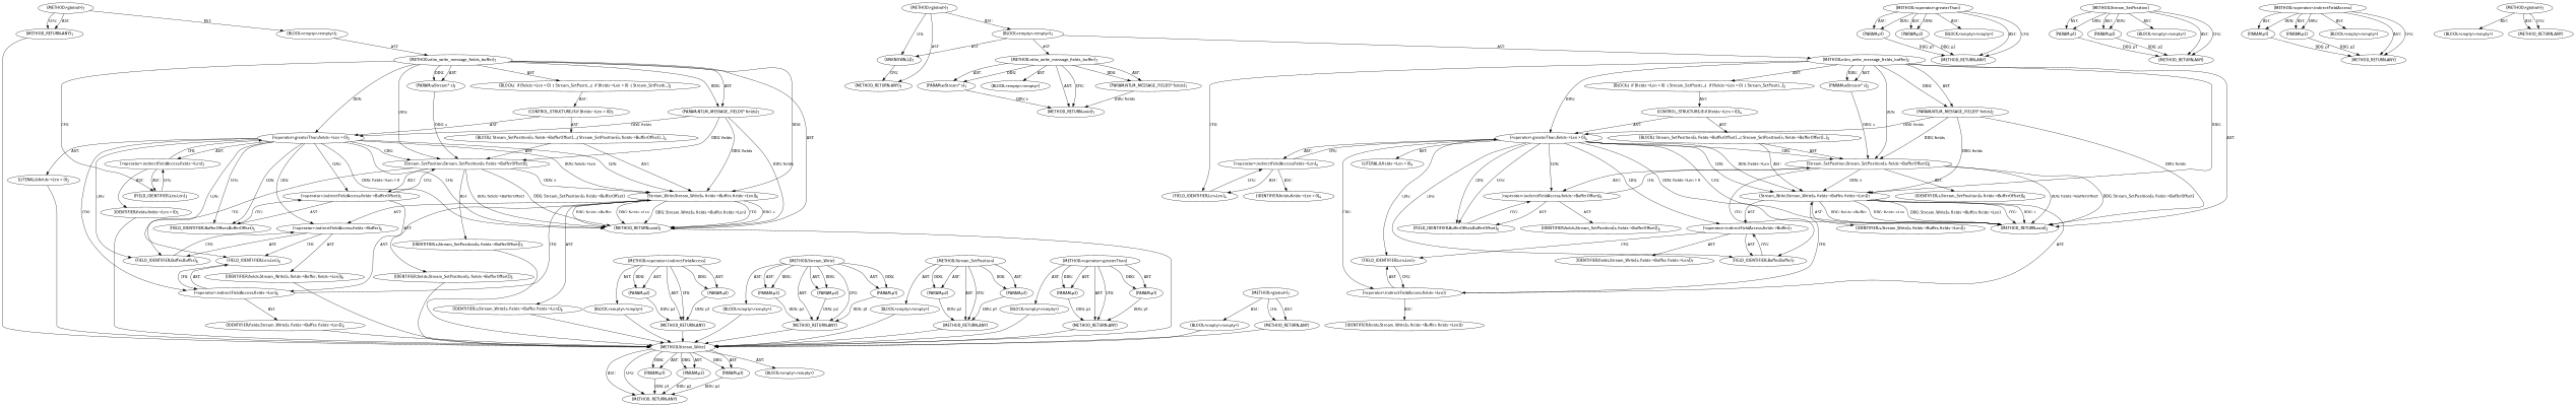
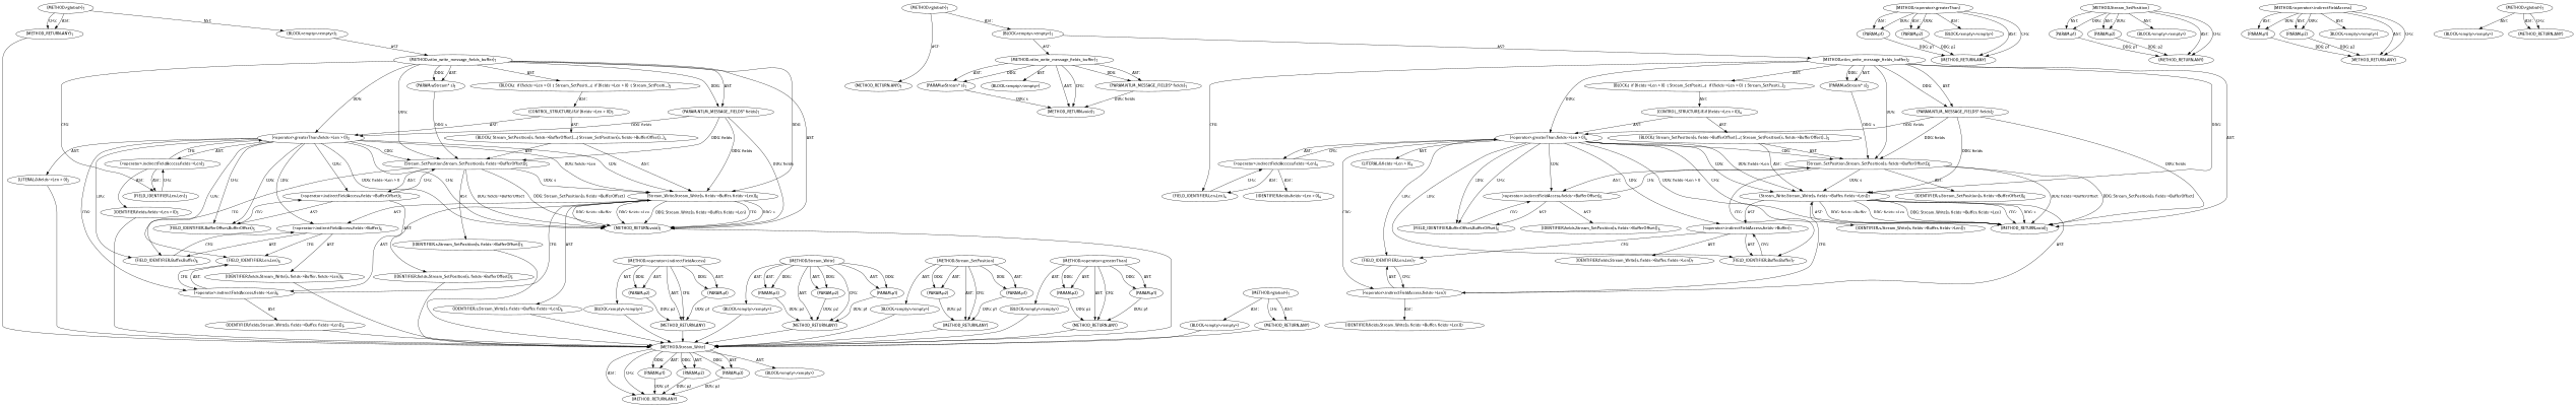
  digraph {
    fontname="Fira Sans"
    node [fontname="Fira Sans"]
    edge [fontname="Fira Sans"]
    n1 [label=<(METHOD,&lt;global&gt;)<SUB>1</SUB>>]
    n2 [label=<(BLOCK,&lt;empty&gt;,&lt;empty&gt;)<SUB>1</SUB>>]
    n3 [label=<(METHOD_RETURN,ANY)<SUB>1</SUB>>]
    n4 [label=<(METHOD,ntlm_write_message_fields_buffer)<SUB>1</SUB>>]
    n5 [label=<(PARAM,wStream* s)<SUB>1</SUB>>]
    n6 [label=<(PARAM,NTLM_MESSAGE_FIELDS* fields)<SUB>1</SUB>>]
    n7 [label=<(BLOCK,{  	if (fields-&gt;Len &gt; 0)  	{ 		Stream_SetPositi...,{  	if (fields-&gt;Len &gt; 0)  	{ 		Stream_SetPositi...)<SUB>2</SUB>>]
    n8 [label=<(&lt;operator&gt;.greaterThan,fields-&gt;Len &gt; 0)<SUB>3</SUB>>]
    n9 [label=<(FIELD_IDENTIFIER,Len,Len)<SUB>3</SUB>>]
    n10 [label=<(Stream_SetPosition,Stream_SetPosition(s, fields-&gt;BufferOffset))<SUB>5</SUB>>]
    n11 [label=<(Stream_Write,Stream_Write(s, fields-&gt;Buffer, fields-&gt;Len))<SUB>6</SUB>>]
    n12 [label=<(METHOD_RETURN,void)<SUB>1</SUB>>]
    n13 [label=<(CONTROL_STRUCTURE,IF,if (fields-&gt;Len &gt; 0))<SUB>3</SUB>>]
    n14 [label=<(BLOCK,{ 		Stream_SetPosition(s, fields-&gt;BufferOffset)...,{ 		Stream_SetPosition(s, fields-&gt;BufferOffset)...)<SUB>4</SUB>>]
    n15 [label=<(&lt;operator&gt;.indirectFieldAccess,fields-&gt;Len)<SUB>3</SUB>>]
    n16 [label=<(LITERAL,0,fields-&gt;Len &gt; 0)<SUB>3</SUB>>]
    n17 [label=<(&lt;operator&gt;.indirectFieldAccess,fields-&gt;BufferOffset)<SUB>5</SUB>>]
    n18 [label=<(FIELD_IDENTIFIER,BufferOffset,BufferOffset)<SUB>5</SUB>>]
    n19 [label=<(&lt;operator&gt;.indirectFieldAccess,fields-&gt;Buffer)<SUB>6</SUB>>]
    n20 [label=<(FIELD_IDENTIFIER,Buffer,Buffer)<SUB>6</SUB>>]
    n21 [label=<(&lt;operator&gt;.indirectFieldAccess,fields-&gt;Len)<SUB>6</SUB>>]
    n22 [label=<(FIELD_IDENTIFIER,Len,Len)<SUB>6</SUB>>]
    n23 [label=<(IDENTIFIER,fields,fields-&gt;Len &gt; 0)<SUB>3</SUB>>]
    n24 [label=<(METHOD,Stream_Write)>]
    n25 [label=<(IDENTIFIER,s,Stream_SetPosition(s, fields-&gt;BufferOffset))<SUB>5</SUB>>]
    n26 [label=<(IDENTIFIER,fields,Stream_SetPosition(s, fields-&gt;BufferOffset))<SUB>5</SUB>>]
    n27 [label=<(IDENTIFIER,s,Stream_Write(s, fields-&gt;Buffer, fields-&gt;Len))<SUB>6</SUB>>]
    n28 [label=<(IDENTIFIER,fields,Stream_Write(s, fields-&gt;Buffer, fields-&gt;Len))<SUB>6</SUB>>]
    n29 [label=<(IDENTIFIER,fields,Stream_Write(s, fields-&gt;Buffer, fields-&gt;Len))<SUB>6</SUB>>]
    n30 [label=<(METHOD,&lt;operator&gt;.indirectFieldAccess)>]
    n31 [label=<(PARAM,p1)>]
    n32 [label=<(PARAM,p2)>]
    n33 [label=<(BLOCK,&lt;empty&gt;,&lt;empty&gt;)>]
    n34 [label=<(METHOD_RETURN,ANY)>]
    n35 [label=<(METHOD,Stream_Write)>]
    n36 [label=<(PARAM,p1)>]
    n37 [label=<(PARAM,p2)>]
    n38 [label=<(PARAM,p3)>]
    n39 [label=<(BLOCK,&lt;empty&gt;,&lt;empty&gt;)>]
    n40 [label=<(METHOD_RETURN,ANY)>]
    n41 [label=<(METHOD,Stream_SetPosition)>]
    n42 [label=<(PARAM,p1)>]
    n43 [label=<(PARAM,p2)>]
    n44 [label=<(BLOCK,&lt;empty&gt;,&lt;empty&gt;)>]
    n45 [label=<(METHOD_RETURN,ANY)>]
    n46 [label=<(METHOD,&lt;operator&gt;.greaterThan)>]
    n47 [label=<(PARAM,p1)>]
    n48 [label=<(PARAM,p2)>]
    n49 [label=<(BLOCK,&lt;empty&gt;,&lt;empty&gt;)>]
    n50 [label=<(METHOD_RETURN,ANY)>]
    n51 [label=<(METHOD,&lt;global&gt;)<SUB>1</SUB>>]
    n52 [label=<(BLOCK,&lt;empty&gt;,&lt;empty&gt;)>]
    n53 [label=<(METHOD_RETURN,ANY)>]
    n54 [label=<(PARAM,p1)>]
    n55 [label=<(PARAM,p2)>]
    n56 [label=<(PARAM,p3)>]
    n57 [label=<(BLOCK,&lt;empty&gt;,&lt;empty&gt;)>]
    n58 [label=<(METHOD_RETURN,ANY)>]
    n59 [label=<(METHOD,&lt;global&gt;)<SUB>1</SUB>>]
    n60 [label=<(BLOCK,&lt;empty&gt;,&lt;empty&gt;)<SUB>1</SUB>>]
-   n61 [label=<(UNKNOWN,),))<SUB>1</SUB>>]
    n62 [label=<(METHOD_RETURN,ANY)<SUB>1</SUB>>]
    n63 [label=<(METHOD,ntlm_write_message_fields_buffer)<SUB>1</SUB>>]
    n64 [label=<(METHOD,ntlm_write_message_fields_buffer)<SUB>2</SUB>>]
    n65 [label=<(PARAM,wStream* s)<SUB>1</SUB>>]
    n66 [label=<(PARAM,NTLM_MESSAGE_FIELDS* fields)<SUB>1</SUB>>]
    n67 [label=<(BLOCK,&lt;empty&gt;,&lt;empty&gt;)>]
    n68 [label=<(METHOD_RETURN,void)<SUB>1</SUB>>]
    n69 [label=<(PARAM,wStream* s)<SUB>2</SUB>>]
    n70 [label=<(PARAM,NTLM_MESSAGE_FIELDS* fields)<SUB>2</SUB>>]
    n71 [label=<(BLOCK,{  	if (fields-&gt;Len &gt; 0)  	{ 		Stream_SetPositi...,{  	if (fields-&gt;Len &gt; 0)  	{ 		Stream_SetPositi...)<SUB>3</SUB>>]
    n72 [label=<(&lt;operator&gt;.greaterThan,fields-&gt;Len &gt; 0)<SUB>4</SUB>>]
    n73 [label=<(FIELD_IDENTIFIER,Len,Len)<SUB>4</SUB>>]
    n74 [label=<(Stream_SetPosition,Stream_SetPosition(s, fields-&gt;BufferOffset))<SUB>6</SUB>>]
    n75 [label=<(Stream_Write,Stream_Write(s, fields-&gt;Buffer, fields-&gt;Len))<SUB>7</SUB>>]
    n76 [label=<(METHOD_RETURN,void)<SUB>2</SUB>>]
    n77 [label=<(CONTROL_STRUCTURE,IF,if (fields-&gt;Len &gt; 0))<SUB>4</SUB>>]
    n78 [label=<(BLOCK,{ 		Stream_SetPosition(s, fields-&gt;BufferOffset)...,{ 		Stream_SetPosition(s, fields-&gt;BufferOffset)...)<SUB>5</SUB>>]
    n79 [label=<(&lt;operator&gt;.indirectFieldAccess,fields-&gt;Len)<SUB>4</SUB>>]
    n80 [label=<(LITERAL,0,fields-&gt;Len &gt; 0)<SUB>4</SUB>>]
    n81 [label=<(&lt;operator&gt;.indirectFieldAccess,fields-&gt;BufferOffset)<SUB>6</SUB>>]
    n82 [label=<(FIELD_IDENTIFIER,BufferOffset,BufferOffset)<SUB>6</SUB>>]
    n83 [label=<(&lt;operator&gt;.indirectFieldAccess,fields-&gt;Buffer)<SUB>7</SUB>>]
    n84 [label=<(FIELD_IDENTIFIER,Buffer,Buffer)<SUB>7</SUB>>]
    n85 [label=<(&lt;operator&gt;.indirectFieldAccess,fields-&gt;Len)<SUB>7</SUB>>]
    n86 [label=<(FIELD_IDENTIFIER,Len,Len)<SUB>7</SUB>>]
    n87 [label=<(IDENTIFIER,fields,fields-&gt;Len &gt; 0)<SUB>4</SUB>>]
    n88 [label=<(IDENTIFIER,s,Stream_SetPosition(s, fields-&gt;BufferOffset))<SUB>6</SUB>>]
    n89 [label=<(IDENTIFIER,fields,Stream_SetPosition(s, fields-&gt;BufferOffset))<SUB>6</SUB>>]
    n90 [label=<(IDENTIFIER,s,Stream_Write(s, fields-&gt;Buffer, fields-&gt;Len))<SUB>7</SUB>>]
    n91 [label=<(IDENTIFIER,fields,Stream_Write(s, fields-&gt;Buffer, fields-&gt;Len))<SUB>7</SUB>>]
    n92 [label=<(IDENTIFIER,fields,Stream_Write(s, fields-&gt;Buffer, fields-&gt;Len))<SUB>7</SUB>>]
    n93 [label=<(METHOD,&lt;operator&gt;.greaterThan)>]
    n94 [label=<(PARAM,p1)>]
    n95 [label=<(PARAM,p2)>]
    n96 [label=<(BLOCK,&lt;empty&gt;,&lt;empty&gt;)>]
    n97 [label=<(METHOD_RETURN,ANY)>]
    n98 [label=<(METHOD,Stream_SetPosition)>]
    n99 [label=<(PARAM,p1)>]
    n100 [label=<(PARAM,p2)>]
    n101 [label=<(BLOCK,&lt;empty&gt;,&lt;empty&gt;)>]
    n102 [label=<(METHOD_RETURN,ANY)>]
    n103 [label=<(METHOD,&lt;operator&gt;.indirectFieldAccess)>]
    n104 [label=<(PARAM,p1)>]
    n105 [label=<(PARAM,p2)>]
    n106 [label=<(BLOCK,&lt;empty&gt;,&lt;empty&gt;)>]
    n107 [label=<(METHOD_RETURN,ANY)>]
    n108 [label=<(METHOD,&lt;global&gt;)<SUB>1</SUB>>]
    n109 [label=<(BLOCK,&lt;empty&gt;,&lt;empty&gt;)>]
    n110 [label=<(METHOD_RETURN,ANY)>]
    n1 -> n2 [label="AST: "]
    n1 -> n3 [label="AST: "]
    n1 -> n3 [label="CFG: "]
    n2 -> n4 [label="AST: "]
    n3 -> n24
    n4 -> n5 [label="AST: "]
    n4 -> n5 [label="DDG: "]
    n4 -> n6 [label="AST: "]
    n4 -> n6 [label="DDG: "]
    n4 -> n7 [label="AST: "]
    n4 -> n8 [label="DDG: "]
    n4 -> n9 [label="CFG: "]
    n4 -> n10 [label="DDG: "]
    n4 -> n11 [label="DDG: "]
    n4 -> n12 [label="AST: "]
    n5 -> n10 [label="DDG: s"]
    n6 -> n8 [label="DDG: fields"]
    n6 -> n10 [label="DDG: fields"]
    n6 -> n11 [label="DDG: fields"]
    n6 -> n12 [label="DDG: fields"]
    n7 -> n13 [label="AST: "]
    n8 -> n10 [label="CDG: "]
    n8 -> n11 [label="DDG: fields-&gt;Len"]
    n8 -> n11 [label="CDG: "]
    n8 -> n12 [label="CFG: "]
    n8 -> n12 [label="DDG: fields-&gt;Len &gt; 0"]
    n8 -> n15 [label="AST: "]
    n8 -> n16 [label="AST: "]
    n8 -> n17 [label="CDG: "]
    n8 -> n18 [label="CFG: "]
    n8 -> n18 [label="CDG: "]
    n8 -> n19 [label="CDG: "]
    n8 -> n20 [label="CDG: "]
    n8 -> n21 [label="CDG: "]
    n8 -> n22 [label="CDG: "]
    n9 -> n15 [label="CFG: "]
    n10 -> n11 [label="DDG: s"]
    n10 -> n12 [label="DDG: fields-&gt;BufferOffset"]
    n10 -> n12 [label="DDG: Stream_SetPosition(s, fields-&gt;BufferOffset)"]
    n10 -> n17 [label="AST: "]
    n10 -> n20 [label="CFG: "]
    n10 -> n25 [label="AST: "]
    n11 -> n12 [label="CFG: "]
    n11 -> n12 [label="DDG: s"]
    n11 -> n12 [label="DDG: fields-&gt;Buffer"]
    n11 -> n12 [label="DDG: fields-&gt;Len"]
    n11 -> n12 [label="DDG: Stream_Write(s, fields-&gt;Buffer, fields-&gt;Len)"]
    n11 -> n19 [label="AST: "]
    n11 -> n21 [label="AST: "]
    n11 -> n27 [label="AST: "]
    n12 -> n24
    n13 -> n8 [label="AST: "]
    n13 -> n14 [label="AST: "]
    n14 -> n10 [label="AST: "]
    n14 -> n11 [label="AST: "]
    n15 -> n8 [label="CFG: "]
    n15 -> n9 [label="AST: "]
    n15 -> n23 [label="AST: "]
    n16 -> n24
    n17 -> n10 [label="CFG: "]
    n17 -> n18 [label="AST: "]
    n17 -> n26 [label="AST: "]
    n18 -> n17 [label="CFG: "]
    n19 -> n20 [label="AST: "]
    n19 -> n22 [label="CFG: "]
    n19 -> n28 [label="AST: "]
    n20 -> n19 [label="CFG: "]
    n21 -> n11 [label="CFG: "]
    n21 -> n22 [label="AST: "]
    n21 -> n29 [label="AST: "]
    n22 -> n21 [label="CFG: "]
    n23 -> n24
    n24 -> n54 [label="AST: "]
    n24 -> n54 [label="DDG: "]
    n24 -> n55 [label="AST: "]
    n24 -> n55 [label="DDG: "]
    n24 -> n56 [label="AST: "]
    n24 -> n56 [label="DDG: "]
    n24 -> n57 [label="AST: "]
    n24 -> n58 [label="AST: "]
    n24 -> n58 [label="CFG: "]
    n25 -> n24
    n26 -> n24
    n27 -> n24
    n28 -> n24
    n29 -> n24
    n30 -> n31 [label="AST: "]
    n30 -> n31 [label="DDG: "]
    n30 -> n32 [label="AST: "]
    n30 -> n32 [label="DDG: "]
    n30 -> n33 [label="AST: "]
    n30 -> n34 [label="AST: "]
    n30 -> n34 [label="CFG: "]
    n31 -> n34 [label="DDG: p1"]
    n32 -> n34 [label="DDG: p2"]
    n33 -> n24
    n34 -> n24
    n35 -> n36 [label="AST: "]
    n35 -> n36 [label="DDG: "]
    n35 -> n37 [label="AST: "]
    n35 -> n37 [label="DDG: "]
    n35 -> n38 [label="AST: "]
    n35 -> n38 [label="DDG: "]
    n35 -> n39 [label="AST: "]
    n35 -> n40 [label="AST: "]
    n35 -> n40 [label="CFG: "]
    n36 -> n40 [label="DDG: p1"]
    n37 -> n40 [label="DDG: p2"]
    n38 -> n40 [label="DDG: p3"]
    n39 -> n24
    n40 -> n24
    n41 -> n42 [label="AST: "]
    n41 -> n42 [label="DDG: "]
    n41 -> n43 [label="AST: "]
    n41 -> n43 [label="DDG: "]
    n41 -> n44 [label="AST: "]
    n41 -> n45 [label="AST: "]
    n41 -> n45 [label="CFG: "]
    n42 -> n45 [label="DDG: p1"]
    n43 -> n45 [label="DDG: p2"]
    n44 -> n24
    n45 -> n24
    n46 -> n47 [label="AST: "]
    n46 -> n47 [label="DDG: "]
    n46 -> n48 [label="AST: "]
    n46 -> n48 [label="DDG: "]
    n46 -> n49 [label="AST: "]
    n46 -> n50 [label="AST: "]
    n46 -> n50 [label="CFG: "]
    n47 -> n50 [label="DDG: p1"]
    n48 -> n50 [label="DDG: p2"]
    n49 -> n24
    n50 -> n24
    n51 -> n52 [label="AST: "]
    n51 -> n53 [label="AST: "]
    n51 -> n53 [label="CFG: "]
    n52 -> n24
    n53 -> n24
    n54 -> n58 [label="DDG: p1"]
    n55 -> n58 [label="DDG: p2"]
    n56 -> n58 [label="DDG: p3"]
    n59 -> n60 [label="AST: "]
-   n59 -> n61 [label="CFG: "]
    n59 -> n62 [label="AST: "]
-   n60 -> n61 [label="AST: "]
    n60 -> n63 [label="AST: "]
    n60 -> n64 [label="AST: "]
-   n61 -> n62 [label="CFG: "]
    n63 -> n65 [label="AST: "]
    n63 -> n65 [label="DDG: "]
    n63 -> n66 [label="AST: "]
    n63 -> n66 [label="DDG: "]
    n63 -> n67 [label="AST: "]
    n63 -> n68 [label="AST: "]
    n63 -> n68 [label="CFG: "]
    n64 -> n69 [label="AST: "]
    n64 -> n69 [label="DDG: "]
    n64 -> n70 [label="AST: "]
    n64 -> n70 [label="DDG: "]
    n64 -> n71 [label="AST: "]
    n64 -> n72 [label="DDG: "]
    n64 -> n73 [label="CFG: "]
    n64 -> n74 [label="DDG: "]
    n64 -> n75 [label="DDG: "]
    n64 -> n76 [label="AST: "]
    n65 -> n68 [label="DDG: s"]
    n66 -> n68 [label="DDG: fields"]
    n69 -> n74 [label="DDG: s"]
    n70 -> n72 [label="DDG: fields"]
    n70 -> n74 [label="DDG: fields"]
    n70 -> n75 [label="DDG: fields"]
    n70 -> n76 [label="DDG: fields"]
    n71 -> n77 [label="AST: "]
    n72 -> n74 [label="CDG: "]
    n72 -> n75 [label="DDG: fields-&gt;Len"]
    n72 -> n75 [label="CDG: "]
    n72 -> n76 [label="CFG: "]
    n72 -> n76 [label="DDG: fields-&gt;Len &gt; 0"]
    n72 -> n79 [label="AST: "]
    n72 -> n80 [label="AST: "]
    n72 -> n81 [label="CDG: "]
    n72 -> n82 [label="CFG: "]
    n72 -> n82 [label="CDG: "]
    n72 -> n83 [label="CDG: "]
    n72 -> n84 [label="CDG: "]
    n72 -> n85 [label="CDG: "]
    n72 -> n86 [label="CDG: "]
    n73 -> n79 [label="CFG: "]
    n74 -> n75 [label="DDG: s"]
    n74 -> n76 [label="DDG: fields-&gt;BufferOffset"]
    n74 -> n76 [label="DDG: Stream_SetPosition(s, fields-&gt;BufferOffset)"]
    n74 -> n81 [label="AST: "]
    n74 -> n84 [label="CFG: "]
    n74 -> n88 [label="AST: "]
    n75 -> n76 [label="CFG: "]
    n75 -> n76 [label="DDG: s"]
    n75 -> n76 [label="DDG: fields-&gt;Buffer"]
    n75 -> n76 [label="DDG: fields-&gt;Len"]
    n75 -> n76 [label="DDG: Stream_Write(s, fields-&gt;Buffer, fields-&gt;Len)"]
    n75 -> n83 [label="AST: "]
    n75 -> n85 [label="AST: "]
    n75 -> n90 [label="AST: "]
    n77 -> n72 [label="AST: "]
    n77 -> n78 [label="AST: "]
    n78 -> n74 [label="AST: "]
    n78 -> n75 [label="AST: "]
    n79 -> n72 [label="CFG: "]
    n79 -> n73 [label="AST: "]
    n79 -> n87 [label="AST: "]
    n81 -> n74 [label="CFG: "]
    n81 -> n82 [label="AST: "]
    n81 -> n89 [label="AST: "]
    n82 -> n81 [label="CFG: "]
    n83 -> n84 [label="AST: "]
    n83 -> n86 [label="CFG: "]
    n83 -> n91 [label="AST: "]
    n84 -> n83 [label="CFG: "]
    n85 -> n75 [label="CFG: "]
    n85 -> n86 [label="AST: "]
    n85 -> n92 [label="AST: "]
    n86 -> n85 [label="CFG: "]
    n93 -> n94 [label="AST: "]
    n93 -> n94 [label="DDG: "]
    n93 -> n95 [label="AST: "]
    n93 -> n95 [label="DDG: "]
    n93 -> n96 [label="AST: "]
    n93 -> n97 [label="AST: "]
    n93 -> n97 [label="CFG: "]
    n94 -> n97 [label="DDG: p1"]
    n95 -> n97 [label="DDG: p2"]
    n98 -> n99 [label="AST: "]
    n98 -> n99 [label="DDG: "]
    n98 -> n100 [label="AST: "]
    n98 -> n100 [label="DDG: "]
    n98 -> n101 [label="AST: "]
    n98 -> n102 [label="AST: "]
    n98 -> n102 [label="CFG: "]
    n99 -> n102 [label="DDG: p1"]
    n100 -> n102 [label="DDG: p2"]
    n103 -> n104 [label="AST: "]
    n103 -> n104 [label="DDG: "]
    n103 -> n105 [label="AST: "]
    n103 -> n105 [label="DDG: "]
    n103 -> n106 [label="AST: "]
    n103 -> n107 [label="AST: "]
    n103 -> n107 [label="CFG: "]
    n104 -> n107 [label="DDG: p1"]
    n105 -> n107 [label="DDG: p2"]
    n108 -> n109 [label="AST: "]
    n108 -> n110 [label="AST: "]
    n108 -> n110 [label="CFG: "]
  }
